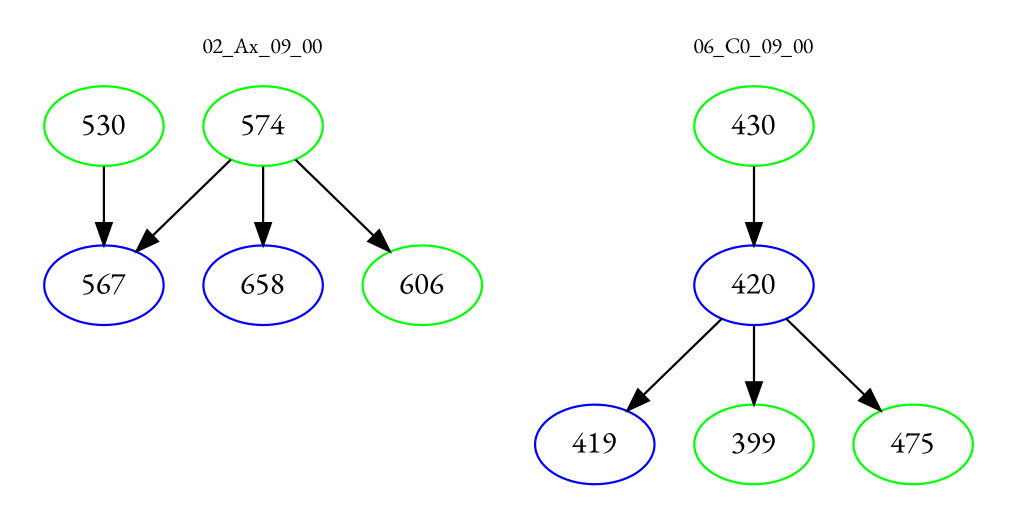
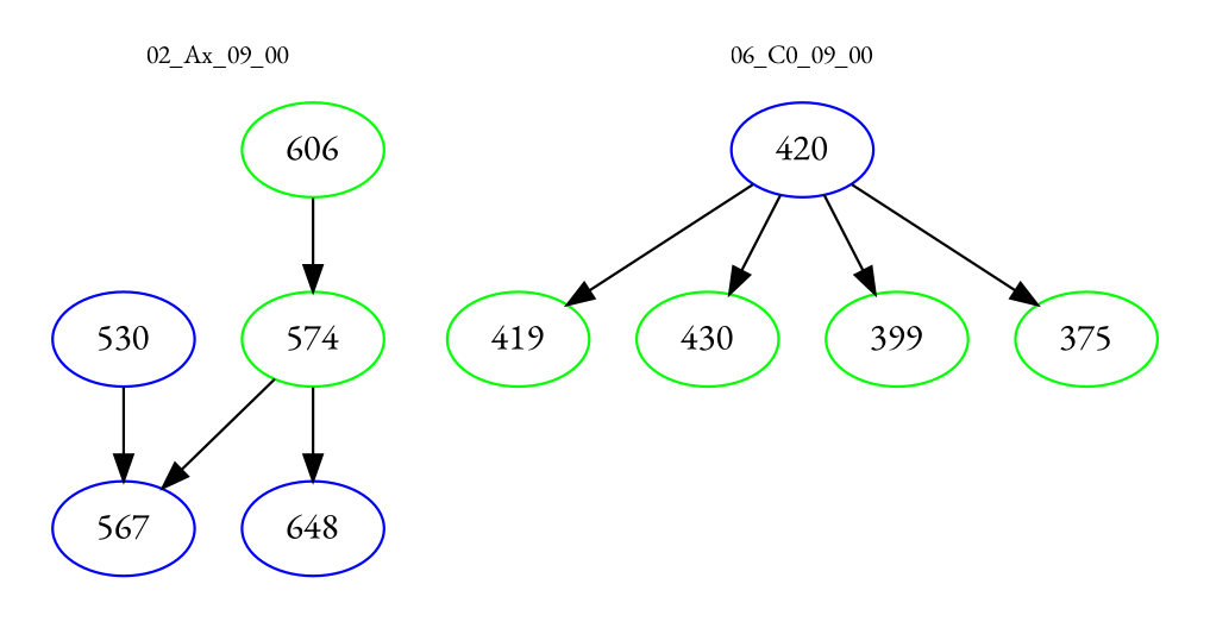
  digraph {
    fontname="EB Garamond"
    node [color=green fontname="EB Garamond"]
    edge [color=black fontname="EB Garamond"]
    n1 [label=574]
    n2 [color=blue label=567]
-   n3 [color=blue label=658]
+   n3 [color=blue label=648]
    n4 [label=606]
-   n5 [label=530]
+   n5 [color=blue label=530]
    n6 [color=blue label=420]
-   n7 [color=blue label=419]
+   n7 [label=419]
    n8 [label=430]
    n9 [label=399]
-   n10 [label=475]
+   n10 [label=375]
    subgraph cluster_1 {
      color=white
      fontsize=10
      label="02_Ax_09_00"
      n1
      n2
      n3
      n4
      n5
    }
    subgraph cluster_2 {
      color=white
      fontsize=10
      label="06_C0_09_00"
      n6
      n7
      n8
      n9
      n10
    }
    n1 -> n2
    n1 -> n3
-   n1 -> n4
+   n4 -> n1
    n5 -> n2
    n6 -> n7
-   n8 -> n6
+   n6 -> n8
    n6 -> n9
    n6 -> n10
  }
